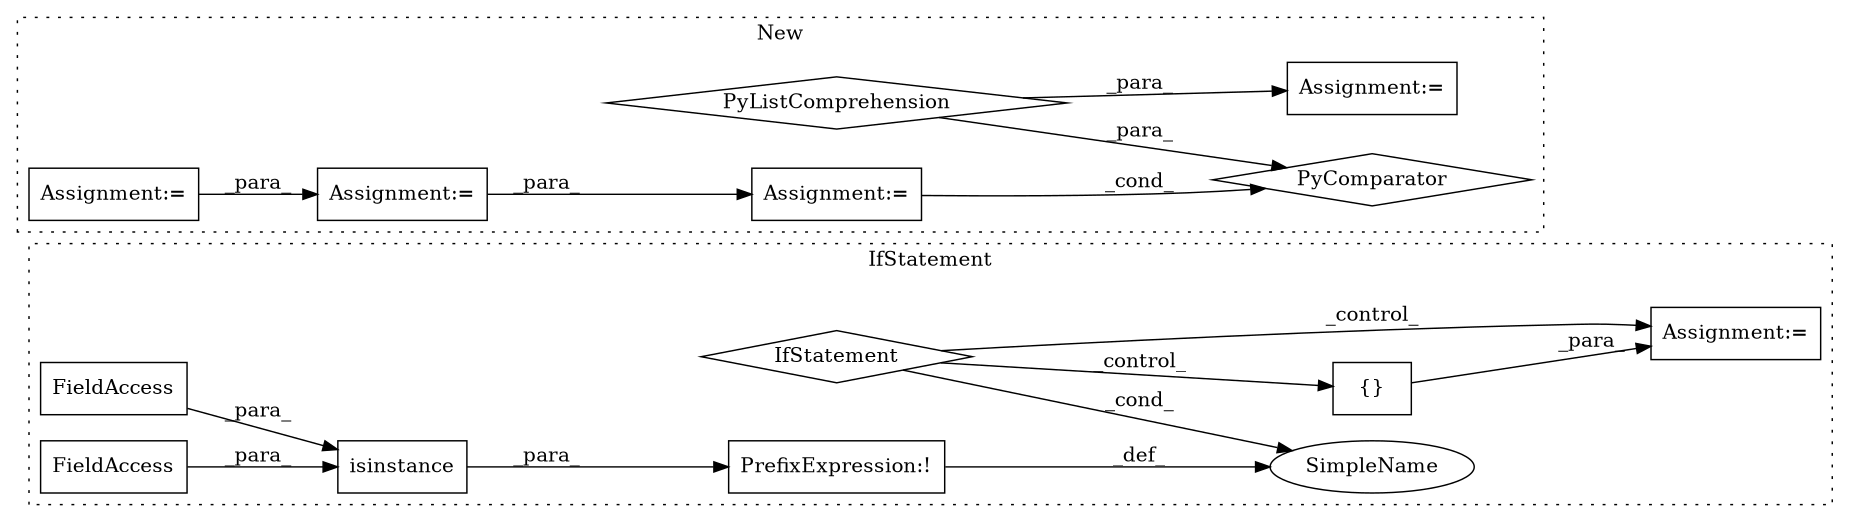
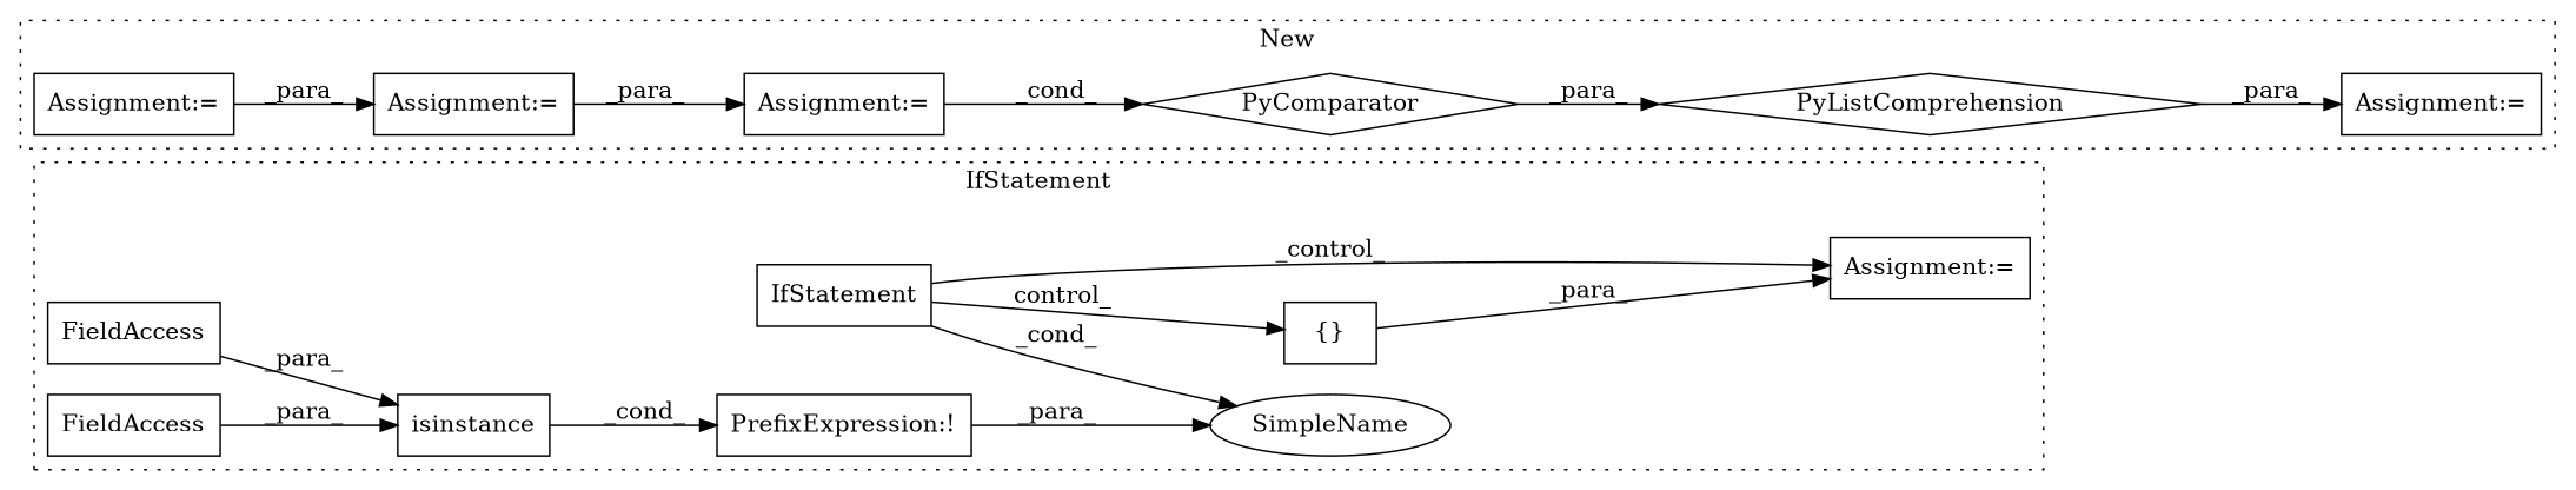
  digraph {
    rankdir=LR
    node [a=7 l=1 s=2477 shape=box]
    n1 [a=32 l="11,1" label=isinstance s="2889,2935"]
-   n2 [a=25 l="4,2" label=IfStatement s="2884,2936" shape=diamond]
+   n2 [a=25 l="4,2" label=IfStatement s="2884,2936"]
    n3 [a=22 l=12 label=FieldAccess s=2900]
    n4 [label="Assignment:=" s=3061]
    n5 [a=42 label=SimpleName shape=ellipse l="" s=""]
    n6 [a=38 label="PrefixExpression:!" s=2888]
    n7 [a=4 l="1,1" label="{}" s="3037,3042"]
    n8 [a=22 l=22 label=FieldAccess s=2913]
    n9 [a=113 l=22 label=PyComparator shape=diamond]
    n10 [l=22 label="Assignment:="]
    n11 [a=109 l=132 label=PyListComprehension s=2375 shape=diamond]
    n12 [l=14 label="Assignment:=" s=2361]
    n13 [label="Assignment:=" s=2317]
    n14 [label="Assignment:=" s=2268]
    subgraph cluster_1 {
      label=IfStatement
      style=dotted
      n1
      n2
      n3
      n4
      n5
      n6
      n7
      n8
    }
    subgraph cluster_2 {
      label=New
      style=dotted
      n9
      n10
      n11
      n12
      n13
      n14
    }
-   n1 -> n6 [label=_para_]
+   n1 -> n6 [label=_cond_]
    n2 -> n4 [label=_control_]
    n2 -> n5 [label=_cond_]
    n2 -> n7 [label=_control_]
    n3 -> n1 [label=_para_]
-   n6 -> n5 [label=_def_]
+   n6 -> n5 [label=_para_]
    n7 -> n4 [label=_para_]
    n8 -> n1 [label=_para_]
-   n11 -> n9 [label=_para_]
+   n9 -> n11 [label=_para_]
    n10 -> n9 [label=_cond_]
    n11 -> n12 [label=_para_]
    n13 -> n10 [label=_para_]
    n14 -> n13 [label=_para_]
  }
